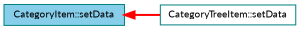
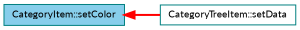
  digraph {
    rankdir=LR
    fontname=Lato
    node [color=teal fontname=Lato fontsize=10 shape=record style=filled]
-   n1 [fillcolor=skyblue fontcolor=black height=0.2 label="CategoryItem::setData" width=0.4]
+   n1 [fillcolor=skyblue fontcolor=black height=0.2 label="CategoryItem::setColor" width=0.4]
    n2 [fillcolor=white height=0.2 label="CategoryTreeItem::setData" width=0.4]
    n1 -> n2 [color=red dir=back fontname=Lato fontsize=10 labelfontname=Helvetica labelfontsize=10 style=bold]
  }
